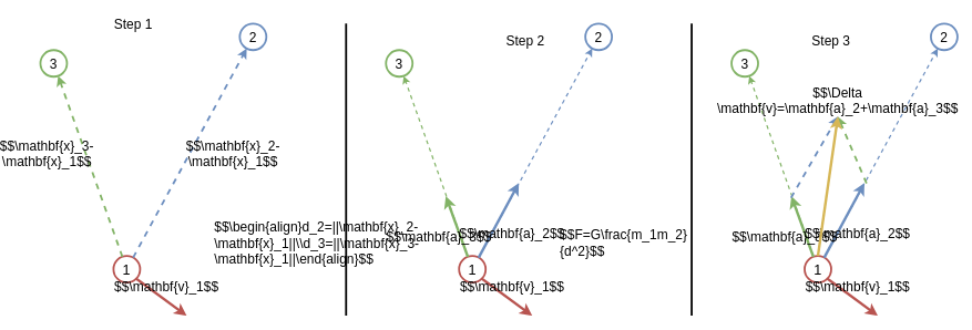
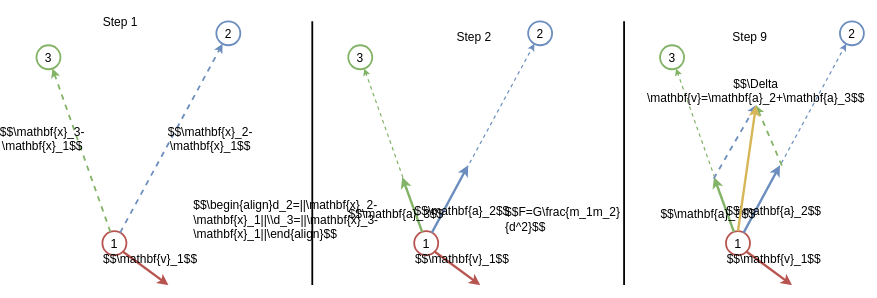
  <mxCell id="0" />
  <mxCell id="1" parent="0" />
  <mxCell id="2" value="&lt;font style=&quot;font-size: 21px;&quot;&gt;1&lt;/font&gt;" style="ellipse;whiteSpace=wrap;html=1;aspect=fixed;fillColor=none;strokeColor=#b85450;strokeWidth=3;" parent="1" vertex="1"><mxGeometry x="150" y="385" width="40" height="40" as="geometry" /></mxCell>
  <mxCell id="3" value="&lt;font style=&quot;font-size: 20px;&quot;&gt;2&lt;/font&gt;" style="ellipse;whiteSpace=wrap;html=1;aspect=fixed;fillColor=none;strokeColor=#6c8ebf;strokeWidth=3;" parent="1" vertex="1"><mxGeometry x="340" y="35" width="40" height="40" as="geometry" /></mxCell>
  <mxCell id="4" value="&lt;font style=&quot;font-size: 20px;&quot;&gt;3&lt;/font&gt;" style="ellipse;whiteSpace=wrap;html=1;aspect=fixed;strokeWidth=3;fillColor=none;strokeColor=#82b366;" parent="1" vertex="1"><mxGeometry x="40" y="75" width="40" height="40" as="geometry" /></mxCell>
  <mxCell id="5" value="" style="endArrow=classic;html=1;dashed=1;strokeWidth=3;fillColor=#dae8fc;strokeColor=#6c8ebf;" parent="1" source="2" target="3" edge="1"><mxGeometry width="50" height="50" relative="1" as="geometry"><mxPoint x="250" y="345" as="sourcePoint" /><mxPoint x="300" y="295" as="targetPoint" /></mxGeometry></mxCell>
  <mxCell id="6" value="" style="endArrow=classic;html=1;dashed=1;strokeWidth=3;fillColor=#d5e8d4;strokeColor=#82b366;" parent="1" source="2" target="4" edge="1"><mxGeometry width="50" height="50" relative="1" as="geometry"><mxPoint x="160" y="395" as="sourcePoint" /><mxPoint x="70" y="115" as="targetPoint" /></mxGeometry></mxCell>
  <mxCell id="7" value="&lt;font style=&quot;font-size: 20px;&quot;&gt;$$\mathbf{x}_2-\mathbf{x}_1$$&lt;/font&gt;" style="text;html=1;strokeColor=none;fillColor=none;align=center;verticalAlign=middle;whiteSpace=wrap;rounded=0;" parent="1" vertex="1"><mxGeometry x="300" y="215" width="60" height="30" as="geometry" /></mxCell>
  <mxCell id="8" value="&lt;font style=&quot;font-size: 20px;&quot;&gt;$$\mathbf{x}_3-\mathbf{x}_1$$&lt;/font&gt;" style="text;html=1;strokeColor=none;fillColor=none;align=center;verticalAlign=middle;whiteSpace=wrap;rounded=0;" parent="1" vertex="1"><mxGeometry x="20" y="215" width="60" height="30" as="geometry" /></mxCell>
  <mxCell id="9" value="" style="endArrow=classic;html=1;strokeWidth=4;fontSize=20;exitX=1;exitY=1;exitDx=0;exitDy=0;fillColor=#f8cecc;strokeColor=#b85450;" parent="1" source="2" edge="1"><mxGeometry width="50" height="50" relative="1" as="geometry"><mxPoint x="210" y="405" as="sourcePoint" /><mxPoint x="260" y="475" as="targetPoint" /></mxGeometry></mxCell>
  <mxCell id="10" value="$$\mathbf{v}_1$$" style="text;html=1;strokeColor=none;fillColor=none;align=center;verticalAlign=middle;whiteSpace=wrap;rounded=0;fontSize=20;" parent="1" vertex="1"><mxGeometry x="200" y="415" width="60" height="30" as="geometry" /></mxCell>
  <mxCell id="11" value="&lt;font style=&quot;font-size: 21px;&quot;&gt;1&lt;/font&gt;" style="ellipse;whiteSpace=wrap;html=1;aspect=fixed;fillColor=none;strokeColor=#b85450;strokeWidth=3;" parent="1" vertex="1"><mxGeometry x="670" y="385" width="40" height="40" as="geometry" /></mxCell>
  <mxCell id="12" value="&lt;font style=&quot;font-size: 20px;&quot;&gt;2&lt;/font&gt;" style="ellipse;whiteSpace=wrap;html=1;aspect=fixed;fillColor=none;strokeColor=#6c8ebf;strokeWidth=3;" parent="1" vertex="1"><mxGeometry x="860" y="35" width="40" height="40" as="geometry" /></mxCell>
  <mxCell id="13" value="&lt;font style=&quot;font-size: 20px;&quot;&gt;3&lt;/font&gt;" style="ellipse;whiteSpace=wrap;html=1;aspect=fixed;strokeWidth=3;fillColor=none;strokeColor=#82b366;" parent="1" vertex="1"><mxGeometry x="560" y="75" width="40" height="40" as="geometry" /></mxCell>
  <mxCell id="14" value="" style="endArrow=classic;html=1;dashed=1;strokeWidth=2;fillColor=#dae8fc;strokeColor=#6c8ebf;" parent="1" source="11" target="12" edge="1"><mxGeometry width="50" height="50" relative="1" as="geometry"><mxPoint x="770" y="345" as="sourcePoint" /><mxPoint x="820" y="295" as="targetPoint" /></mxGeometry></mxCell>
  <mxCell id="15" value="" style="endArrow=classic;html=1;dashed=1;strokeWidth=2;fillColor=#d5e8d4;strokeColor=#82b366;" parent="1" source="11" target="13" edge="1"><mxGeometry width="50" height="50" relative="1" as="geometry"><mxPoint x="680" y="395" as="sourcePoint" /><mxPoint x="590" y="115" as="targetPoint" /></mxGeometry></mxCell>
  <mxCell id="16" value="" style="endArrow=classic;html=1;strokeWidth=4;fontSize=20;exitX=1;exitY=1;exitDx=0;exitDy=0;fillColor=#f8cecc;strokeColor=#b85450;" parent="1" source="11" edge="1"><mxGeometry width="50" height="50" relative="1" as="geometry"><mxPoint x="730" y="405" as="sourcePoint" /><mxPoint x="780" y="475" as="targetPoint" /></mxGeometry></mxCell>
  <mxCell id="17" value="$$\mathbf{v}_1$$" style="text;html=1;strokeColor=none;fillColor=none;align=center;verticalAlign=middle;whiteSpace=wrap;rounded=0;fontSize=20;" parent="1" vertex="1"><mxGeometry x="720" y="415" width="60" height="30" as="geometry" /></mxCell>
  <mxCell id="18" value="" style="endArrow=classic;html=1;strokeWidth=4;fillColor=#dae8fc;strokeColor=#6c8ebf;" parent="1" source="11" edge="1"><mxGeometry width="50" height="50" relative="1" as="geometry"><mxPoint x="700" y="385" as="sourcePoint" /><mxPoint x="760" y="275" as="targetPoint" /></mxGeometry></mxCell>
  <mxCell id="19" value="" style="endArrow=classic;html=1;strokeWidth=4;fillColor=#d5e8d4;strokeColor=#82b366;" parent="1" source="11" edge="1"><mxGeometry width="50" height="50" relative="1" as="geometry"><mxPoint x="709.6" y="397.455" as="sourcePoint" /><mxPoint x="650" y="295" as="targetPoint" /></mxGeometry></mxCell>
  <mxCell id="20" value="$$\mathbf{a}_2$$" style="text;html=1;strokeColor=none;fillColor=none;align=center;verticalAlign=middle;whiteSpace=wrap;rounded=0;fontSize=20;" parent="1" vertex="1"><mxGeometry x="720" y="335" width="60" height="30" as="geometry" /></mxCell>
  <mxCell id="21" value="$$\mathbf{a}_3$$" style="text;html=1;strokeColor=none;fillColor=none;align=center;verticalAlign=middle;whiteSpace=wrap;rounded=0;fontSize=20;" parent="1" vertex="1"><mxGeometry x="610" y="340" width="60" height="30" as="geometry" /></mxCell>
  <mxCell id="22" value="$$\begin{align}d_2=||\mathbf{x}_2-\mathbf{x}_1||\\d_3=||\mathbf{x}_3-\mathbf{x}_1||\end{align}$$" style="text;html=1;strokeColor=none;fillColor=none;align=left;verticalAlign=middle;whiteSpace=wrap;rounded=0;strokeWidth=3;fontSize=20;" parent="1" vertex="1"><mxGeometry x="300" y="325" width="180" height="80" as="geometry" /></mxCell>
  <mxCell id="23" value="$$F=G\frac{m_1m_2}{d^2}$$" style="text;html=1;strokeColor=none;fillColor=none;align=left;verticalAlign=middle;whiteSpace=wrap;rounded=0;strokeWidth=3;fontSize=20;" parent="1" vertex="1"><mxGeometry x="820" y="325" width="180" height="80" as="geometry" /></mxCell>
  <mxCell id="24" value="&lt;font style=&quot;font-size: 21px;&quot;&gt;1&lt;/font&gt;" style="ellipse;whiteSpace=wrap;html=1;aspect=fixed;fillColor=none;strokeColor=#b85450;strokeWidth=3;" parent="1" vertex="1"><mxGeometry x="1190" y="385" width="40" height="40" as="geometry" /></mxCell>
  <mxCell id="25" value="&lt;font style=&quot;font-size: 20px;&quot;&gt;2&lt;/font&gt;" style="ellipse;whiteSpace=wrap;html=1;aspect=fixed;fillColor=none;strokeColor=#6c8ebf;strokeWidth=3;" parent="1" vertex="1"><mxGeometry x="1380" y="35" width="40" height="40" as="geometry" /></mxCell>
  <mxCell id="26" value="&lt;font style=&quot;font-size: 20px;&quot;&gt;3&lt;/font&gt;" style="ellipse;whiteSpace=wrap;html=1;aspect=fixed;strokeWidth=3;fillColor=none;strokeColor=#82b366;" parent="1" vertex="1"><mxGeometry x="1080" y="75" width="40" height="40" as="geometry" /></mxCell>
  <mxCell id="27" value="" style="endArrow=classic;html=1;dashed=1;strokeWidth=2;fillColor=#dae8fc;strokeColor=#6c8ebf;" parent="1" source="24" target="25" edge="1"><mxGeometry width="50" height="50" relative="1" as="geometry"><mxPoint x="1290" y="345" as="sourcePoint" /><mxPoint x="1340" y="295" as="targetPoint" /></mxGeometry></mxCell>
  <mxCell id="28" value="" style="endArrow=classic;html=1;dashed=1;strokeWidth=2;fillColor=#d5e8d4;strokeColor=#82b366;" parent="1" source="24" target="26" edge="1"><mxGeometry width="50" height="50" relative="1" as="geometry"><mxPoint x="1200" y="395" as="sourcePoint" /><mxPoint x="1110" y="115" as="targetPoint" /></mxGeometry></mxCell>
  <mxCell id="29" value="" style="endArrow=classic;html=1;strokeWidth=4;fontSize=20;exitX=1;exitY=1;exitDx=0;exitDy=0;fillColor=#f8cecc;strokeColor=#b85450;" parent="1" source="24" edge="1"><mxGeometry width="50" height="50" relative="1" as="geometry"><mxPoint x="1250" y="405" as="sourcePoint" /><mxPoint x="1300" y="475" as="targetPoint" /></mxGeometry></mxCell>
  <mxCell id="30" value="$$\mathbf{v}_1$$" style="text;html=1;strokeColor=none;fillColor=none;align=center;verticalAlign=middle;whiteSpace=wrap;rounded=0;fontSize=20;" parent="1" vertex="1"><mxGeometry x="1240" y="415" width="60" height="30" as="geometry" /></mxCell>
  <mxCell id="31" value="" style="endArrow=classic;html=1;strokeWidth=4;fillColor=#dae8fc;strokeColor=#6c8ebf;" parent="1" source="24" edge="1"><mxGeometry width="50" height="50" relative="1" as="geometry"><mxPoint x="1220" y="385" as="sourcePoint" /><mxPoint x="1280" y="275" as="targetPoint" /></mxGeometry></mxCell>
  <mxCell id="32" value="" style="endArrow=classic;html=1;strokeWidth=4;fillColor=#d5e8d4;strokeColor=#82b366;" parent="1" source="24" edge="1"><mxGeometry width="50" height="50" relative="1" as="geometry"><mxPoint x="1229.6" y="397.455" as="sourcePoint" /><mxPoint x="1170" y="295" as="targetPoint" /></mxGeometry></mxCell>
  <mxCell id="33" value="$$\mathbf{a}_2$$" style="text;html=1;strokeColor=none;fillColor=none;align=center;verticalAlign=middle;whiteSpace=wrap;rounded=0;fontSize=20;" parent="1" vertex="1"><mxGeometry x="1240" y="335" width="60" height="30" as="geometry" /></mxCell>
  <mxCell id="34" value="$$\mathbf{a}_3$$" style="text;html=1;strokeColor=none;fillColor=none;align=center;verticalAlign=middle;whiteSpace=wrap;rounded=0;fontSize=20;" parent="1" vertex="1"><mxGeometry x="1130" y="340" width="60" height="30" as="geometry" /></mxCell>
  <mxCell id="35" value="" style="endArrow=classic;html=1;strokeWidth=3;fillColor=#dae8fc;strokeColor=#6c8ebf;dashed=1;" parent="1" edge="1"><mxGeometry width="50" height="50" relative="1" as="geometry"><mxPoint x="1169.482" y="297.391" as="sourcePoint" /><mxPoint x="1240" y="175" as="targetPoint" /></mxGeometry></mxCell>
  <mxCell id="36" value="" style="endArrow=classic;html=1;strokeWidth=3;fillColor=#d5e8d4;strokeColor=#82b366;dashed=1;" parent="1" edge="1"><mxGeometry width="50" height="50" relative="1" as="geometry"><mxPoint x="1283.165" y="275.604" as="sourcePoint" /><mxPoint x="1240" y="175" as="targetPoint" /></mxGeometry></mxCell>
  <mxCell id="37" value="" style="endArrow=classic;html=1;strokeWidth=4;fontSize=20;exitX=0.5;exitY=0;exitDx=0;exitDy=0;fillColor=#fff2cc;strokeColor=#d6b656;" parent="1" source="24" edge="1"><mxGeometry width="50" height="50" relative="1" as="geometry"><mxPoint x="1234.142" y="429.142" as="sourcePoint" /><mxPoint x="1240" y="175" as="targetPoint" /></mxGeometry></mxCell>
  <mxCell id="38" value="$$\Delta \mathbf{v}=\mathbf{a}_2+\mathbf{a}_3$$" style="text;html=1;strokeColor=none;fillColor=none;align=center;verticalAlign=middle;whiteSpace=wrap;rounded=0;strokeWidth=3;fontSize=20;" parent="1" vertex="1"><mxGeometry x="1210" y="135" width="60" height="30" as="geometry" /></mxCell>
  <mxCell id="39" value="&lt;font style=&quot;font-size: 20px;&quot;&gt;Step 1&lt;/font&gt;" style="text;strokeColor=none;align=center;fillColor=none;html=1;verticalAlign=middle;whiteSpace=wrap;rounded=0;" vertex="1" parent="1"><mxGeometry x="150" y="20" width="60" height="30" as="geometry" /></mxCell>
  <mxCell id="40" value="&lt;font style=&quot;font-size: 20px;&quot;&gt;Step 2&lt;/font&gt;" style="text;strokeColor=none;align=center;fillColor=none;html=1;verticalAlign=middle;whiteSpace=wrap;rounded=0;" vertex="1" parent="1"><mxGeometry x="740" y="45" width="60" height="30" as="geometry" /></mxCell>
- <mxCell id="41" value="&lt;font style=&quot;font-size: 20px;&quot;&gt;Step 3&lt;/font&gt;" style="text;strokeColor=none;align=center;fillColor=none;html=1;verticalAlign=middle;whiteSpace=wrap;rounded=0;" vertex="1" parent="1"><mxGeometry x="1200" y="45" width="60" height="30" as="geometry" /></mxCell>
+ <mxCell id="41" value="&lt;font style=&quot;font-size: 20px;&quot;&gt;Step 9&lt;/font&gt;" style="text;strokeColor=none;align=center;fillColor=none;html=1;verticalAlign=middle;whiteSpace=wrap;rounded=0;" vertex="1" parent="1"><mxGeometry x="1200" y="45" width="60" height="30" as="geometry" /></mxCell>
  <mxCell id="42" value="" style="endArrow=none;html=1;fontSize=20;strokeWidth=3;" edge="1" parent="1"><mxGeometry width="50" height="50" relative="1" as="geometry"><mxPoint x="500" y="475" as="sourcePoint" /><mxPoint x="500" y="35" as="targetPoint" /></mxGeometry></mxCell>
  <mxCell id="43" value="" style="endArrow=none;html=1;fontSize=20;strokeWidth=3;" edge="1" parent="1"><mxGeometry width="50" height="50" relative="1" as="geometry"><mxPoint x="1020" y="475" as="sourcePoint" /><mxPoint x="1020" y="35" as="targetPoint" /></mxGeometry></mxCell>
